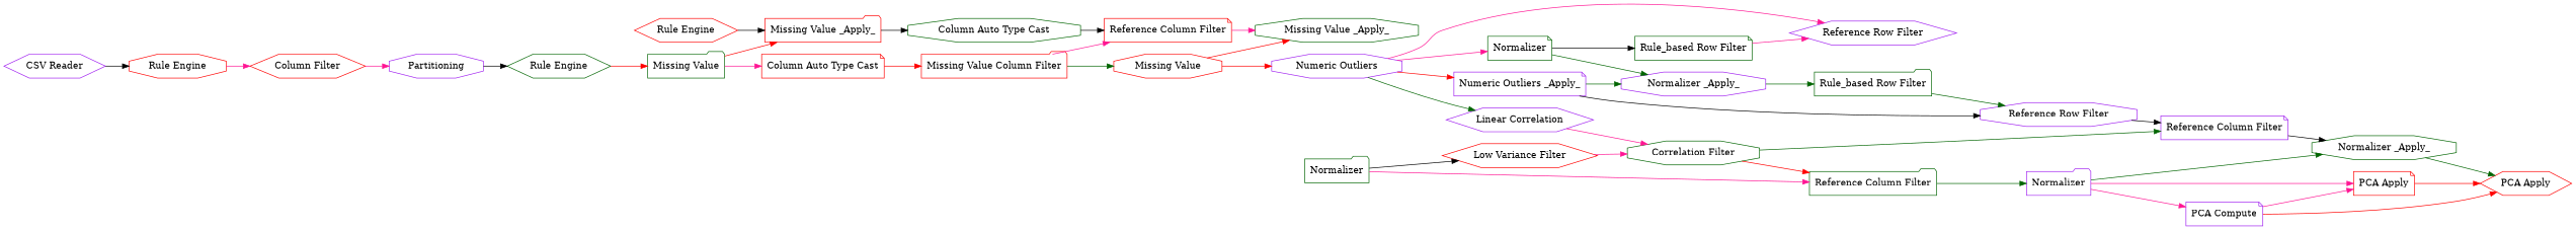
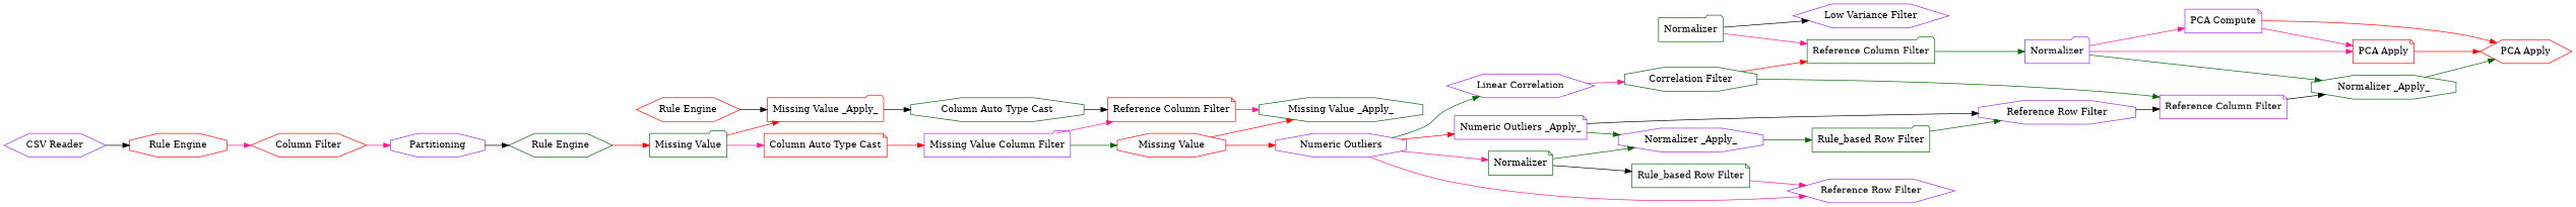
  digraph {
    rankdir=LR
    node [color=red shape=octagon]
    edge [color=deeppink]
-   n1 [label="Low Variance Filter" shape=hexagon]
+   n1 [color=purple label="Low Variance Filter" shape=hexagon]
    n2 [color=darkgreen label="Correlation Filter"]
    n3 [color=purple label="Linear Correlation" shape=hexagon]
    n4 [color=darkgreen label="Reference Column Filter" shape=folder]
    n5 [color=purple label="Reference Column Filter" shape=note]
    n6 [color=purple label=Normalizer shape=folder]
    n7 [color=darkgreen label="Normalizer _Apply_"]
    n8 [color=purple label="PCA Compute" shape=note]
    n9 [label="PCA Apply" shape=note]
    n10 [label="PCA Apply" shape=hexagon]
    n11 [color=darkgreen label="Rule_based Row Filter" shape=folder]
    n12 [color=purple label="Reference Row Filter"]
    n13 [label="Missing Value"]
    n14 [color=purple label="Numeric Outliers"]
    n15 [color=darkgreen label="Missing Value _Apply_"]
    n16 [color=purple label="Numeric Outliers _Apply_" shape=note]
    n17 [color=purple label="Reference Row Filter" shape=hexagon]
    n18 [color=darkgreen label=Normalizer shape=note]
    n19 [color=purple label="Normalizer _Apply_"]
    n20 [color=darkgreen label="Rule_based Row Filter" shape=note]
    n21 [label="Rule Engine"]
    n22 [label="Column Filter" shape=hexagon]
    n23 [color=purple label=Partitioning]
    n24 [color=darkgreen label="Rule Engine" shape=hexagon]
    n25 [label="Rule Engine" shape=hexagon]
    n26 [label="Missing Value _Apply_" shape=folder]
    n27 [color=darkgreen label="Column Auto Type Cast"]
    n28 [label="Reference Column Filter" shape=note]
    n29 [color=darkgreen label=Normalizer shape=folder]
    n30 [color=purple label="CSV Reader" shape=hexagon]
    n31 [color=darkgreen label="Missing Value" shape=folder]
    n32 [label="Column Auto Type Cast" shape=note]
-   n33 [label="Missing Value Column Filter" shape=folder]
-   n1 -> n2
+   n33 [color=purple label="Missing Value Column Filter" shape=folder]
    n2 -> n4 [color=red]
    n2 -> n5 [color=darkgreen]
    n3 -> n2
    n4 -> n6 [color=darkgreen]
    n5 -> n7 [color=black]
    n6 -> n7 [color=darkgreen]
    n6 -> n8
    n6 -> n9
    n7 -> n10 [color=darkgreen]
    n8 -> n9
    n8 -> n10 [color=red]
    n9 -> n10 [color=red]
    n11 -> n12 [color=darkgreen]
    n12 -> n5 [color=black]
    n13 -> n14 [color=red]
    n13 -> n15 [color=red]
    n14 -> n3 [color=darkgreen]
    n14 -> n16 [color=red]
    n14 -> n17
    n14 -> n18
    n16 -> n12 [color=black]
    n16 -> n19 [color=darkgreen]
    n18 -> n19 [color=darkgreen]
    n18 -> n20 [color=black]
    n19 -> n11 [color=darkgreen]
    n20 -> n17
    n21 -> n22
    n22 -> n23
    n23 -> n24 [color=black]
    n24 -> n31 [color=red]
    n25 -> n26 [color=black]
    n26 -> n27 [color=black]
    n27 -> n28 [color=black]
    n28 -> n15
    n29 -> n1 [color=black]
    n29 -> n4
    n30 -> n21 [color=black]
    n31 -> n26 [color=red]
    n31 -> n32
    n32 -> n33 [color=red]
    n33 -> n13 [color=darkgreen]
    n33 -> n28
  }
